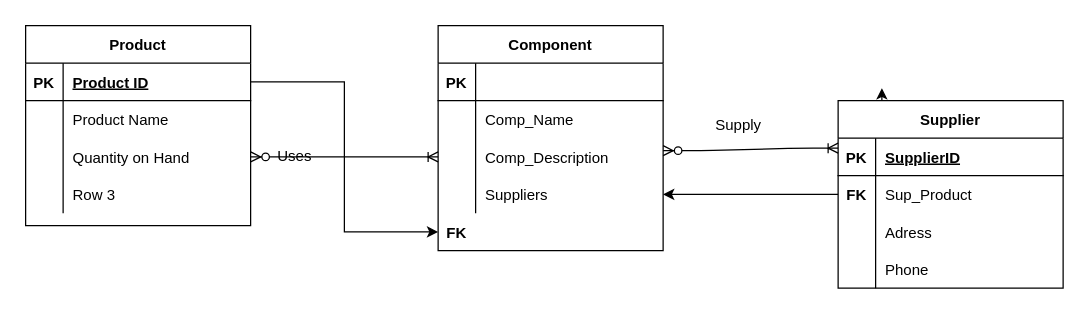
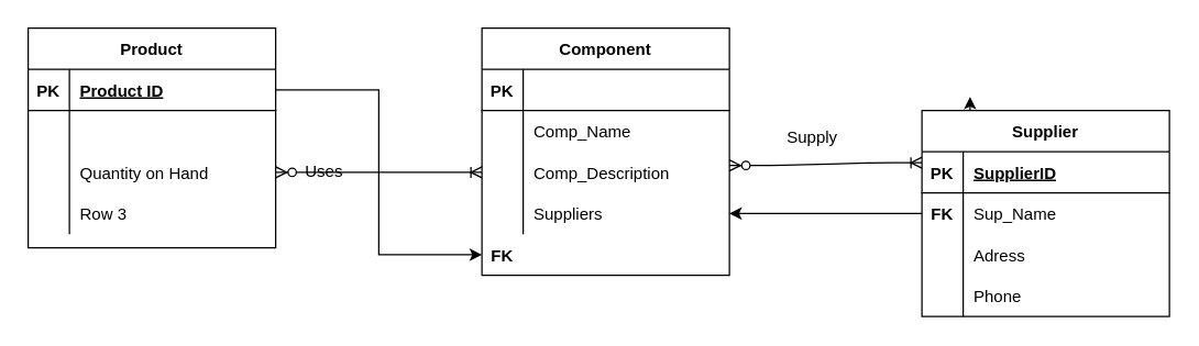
  <mxCell id="0" />
  <mxCell id="1" parent="0" />
  <mxCell id="2" style="edgeStyle=orthogonalEdgeStyle;rounded=0;orthogonalLoop=1;jettySize=auto;html=1;exitX=1;exitY=0.5;exitDx=0;exitDy=0;entryX=0;entryY=0.5;entryDx=0;entryDy=0;" edge="1" parent="1" source="5" target="29"><mxGeometry relative="1" as="geometry" /></mxCell>
  <mxCell id="3" value="" style="edgeStyle=entityRelationEdgeStyle;fontSize=12;html=1;endArrow=ERoneToMany;startArrow=ERzeroToMany;exitX=1;exitY=0.5;exitDx=0;exitDy=0;entryX=0;entryY=0.5;entryDx=0;entryDy=0;" edge="1" parent="1" source="11" target="23"><mxGeometry width="100" height="100" relative="1" as="geometry"><mxPoint x="330" y="180" as="sourcePoint" /><mxPoint x="430" y="80" as="targetPoint" /></mxGeometry></mxCell>
  <mxCell id="4" value="Product" style="shape=table;startSize=30;container=1;collapsible=1;childLayout=tableLayout;fixedRows=1;rowLines=0;fontStyle=1;align=center;resizeLast=1;" vertex="1" parent="1"><mxGeometry x="20" y="20" width="180" height="160" as="geometry" /></mxCell>
  <mxCell id="5" value="" style="shape=partialRectangle;collapsible=0;dropTarget=0;pointerEvents=0;fillColor=none;top=0;left=0;bottom=1;right=0;points=[[0,0.5],[1,0.5]];portConstraint=eastwest;" vertex="1" parent="4"><mxGeometry y="30" width="180" height="30" as="geometry" /></mxCell>
  <mxCell id="6" value="PK" style="shape=partialRectangle;connectable=0;fillColor=none;top=0;left=0;bottom=0;right=0;fontStyle=1;overflow=hidden;" vertex="1" parent="5"><mxGeometry width="30" height="30" as="geometry" /></mxCell>
  <mxCell id="7" value="Product ID" style="shape=partialRectangle;connectable=0;fillColor=none;top=0;left=0;bottom=0;right=0;align=left;spacingLeft=6;fontStyle=5;overflow=hidden;" vertex="1" parent="5"><mxGeometry x="30" width="150" height="30" as="geometry" /></mxCell>
  <mxCell id="8" value="" style="shape=partialRectangle;collapsible=0;dropTarget=0;pointerEvents=0;fillColor=none;top=0;left=0;bottom=0;right=0;points=[[0,0.5],[1,0.5]];portConstraint=eastwest;" vertex="1" parent="4"><mxGeometry y="60" width="180" height="30" as="geometry" /></mxCell>
  <mxCell id="9" value="" style="shape=partialRectangle;connectable=0;fillColor=none;top=0;left=0;bottom=0;right=0;editable=1;overflow=hidden;" vertex="1" parent="8"><mxGeometry width="30" height="30" as="geometry" /></mxCell>
- <mxCell id="10" value="Product Name" style="shape=partialRectangle;connectable=0;fillColor=none;top=0;left=0;bottom=0;right=0;align=left;spacingLeft=6;overflow=hidden;" vertex="1" parent="8"><mxGeometry x="30" width="150" height="30" as="geometry" /></mxCell>
  <mxCell id="11" value="" style="shape=partialRectangle;collapsible=0;dropTarget=0;pointerEvents=0;fillColor=none;top=0;left=0;bottom=0;right=0;points=[[0,0.5],[1,0.5]];portConstraint=eastwest;" vertex="1" parent="4"><mxGeometry y="90" width="180" height="30" as="geometry" /></mxCell>
  <mxCell id="12" value="" style="shape=partialRectangle;connectable=0;fillColor=none;top=0;left=0;bottom=0;right=0;editable=1;overflow=hidden;" vertex="1" parent="11"><mxGeometry width="30" height="30" as="geometry" /></mxCell>
  <mxCell id="13" value="Quantity on Hand" style="shape=partialRectangle;connectable=0;fillColor=none;top=0;left=0;bottom=0;right=0;align=left;spacingLeft=6;overflow=hidden;" vertex="1" parent="11"><mxGeometry x="30" width="150" height="30" as="geometry" /></mxCell>
  <mxCell id="14" value="" style="shape=partialRectangle;collapsible=0;dropTarget=0;pointerEvents=0;fillColor=none;top=0;left=0;bottom=0;right=0;points=[[0,0.5],[1,0.5]];portConstraint=eastwest;" vertex="1" parent="4"><mxGeometry y="120" width="180" height="30" as="geometry" /></mxCell>
  <mxCell id="15" value="" style="shape=partialRectangle;connectable=0;fillColor=none;top=0;left=0;bottom=0;right=0;editable=1;overflow=hidden;" vertex="1" parent="14"><mxGeometry width="30" height="30" as="geometry" /></mxCell>
  <mxCell id="16" value="Row 3" style="shape=partialRectangle;connectable=0;fillColor=none;top=0;left=0;bottom=0;right=0;align=left;spacingLeft=6;overflow=hidden;" vertex="1" parent="14"><mxGeometry x="30" width="150" height="30" as="geometry" /></mxCell>
  <mxCell id="17" value="Component" style="shape=table;startSize=30;container=1;collapsible=1;childLayout=tableLayout;fixedRows=1;rowLines=0;fontStyle=1;align=center;resizeLast=1;" vertex="1" parent="1"><mxGeometry x="350" y="20" width="180" height="180" as="geometry"><mxRectangle x="500" y="200" width="100" height="30" as="alternateBounds" /></mxGeometry></mxCell>
  <mxCell id="18" value="" style="shape=partialRectangle;collapsible=0;dropTarget=0;pointerEvents=0;fillColor=none;top=0;left=0;bottom=1;right=0;points=[[0,0.5],[1,0.5]];portConstraint=eastwest;" vertex="1" parent="17"><mxGeometry y="30" width="180" height="30" as="geometry" /></mxCell>
  <mxCell id="19" value="PK" style="shape=partialRectangle;connectable=0;fillColor=none;top=0;left=0;bottom=0;right=0;fontStyle=1;overflow=hidden;" vertex="1" parent="18"><mxGeometry width="30" height="30" as="geometry" /></mxCell>
  <mxCell id="20" value="" style="shape=partialRectangle;collapsible=0;dropTarget=0;pointerEvents=0;fillColor=none;top=0;left=0;bottom=0;right=0;points=[[0,0.5],[1,0.5]];portConstraint=eastwest;" vertex="1" parent="17"><mxGeometry y="60" width="180" height="30" as="geometry" /></mxCell>
  <mxCell id="21" value="" style="shape=partialRectangle;connectable=0;fillColor=none;top=0;left=0;bottom=0;right=0;editable=1;overflow=hidden;" vertex="1" parent="20"><mxGeometry width="30" height="30" as="geometry" /></mxCell>
  <mxCell id="22" value="Comp_Name" style="shape=partialRectangle;connectable=0;fillColor=none;top=0;left=0;bottom=0;right=0;align=left;spacingLeft=6;overflow=hidden;" vertex="1" parent="20"><mxGeometry x="30" width="150" height="30" as="geometry" /></mxCell>
  <mxCell id="23" value="" style="shape=partialRectangle;collapsible=0;dropTarget=0;pointerEvents=0;fillColor=none;top=0;left=0;bottom=0;right=0;points=[[0,0.5],[1,0.5]];portConstraint=eastwest;" vertex="1" parent="17"><mxGeometry y="90" width="180" height="30" as="geometry" /></mxCell>
  <mxCell id="24" value="" style="shape=partialRectangle;connectable=0;fillColor=none;top=0;left=0;bottom=0;right=0;editable=1;overflow=hidden;" vertex="1" parent="23"><mxGeometry width="30" height="30" as="geometry" /></mxCell>
  <mxCell id="25" value="Comp_Description" style="shape=partialRectangle;connectable=0;fillColor=none;top=0;left=0;bottom=0;right=0;align=left;spacingLeft=6;overflow=hidden;" vertex="1" parent="23"><mxGeometry x="30" width="150" height="30" as="geometry" /></mxCell>
  <mxCell id="26" value="" style="shape=partialRectangle;collapsible=0;dropTarget=0;pointerEvents=0;fillColor=none;top=0;left=0;bottom=0;right=0;points=[[0,0.5],[1,0.5]];portConstraint=eastwest;" vertex="1" parent="17"><mxGeometry y="120" width="180" height="30" as="geometry" /></mxCell>
  <mxCell id="27" value="" style="shape=partialRectangle;connectable=0;fillColor=none;top=0;left=0;bottom=0;right=0;editable=1;overflow=hidden;" vertex="1" parent="26"><mxGeometry width="30" height="30" as="geometry" /></mxCell>
  <mxCell id="28" value="Suppliers" style="shape=partialRectangle;connectable=0;fillColor=none;top=0;left=0;bottom=0;right=0;align=left;spacingLeft=6;overflow=hidden;" vertex="1" parent="26"><mxGeometry x="30" width="150" height="30" as="geometry" /></mxCell>
  <mxCell id="29" style="shape=partialRectangle;collapsible=0;dropTarget=0;pointerEvents=0;fillColor=none;top=0;left=0;bottom=0;right=0;points=[[0,0.5],[1,0.5]];portConstraint=eastwest;" vertex="1" parent="17"><mxGeometry y="150" width="180" height="30" as="geometry" /></mxCell>
  <mxCell id="30" value="FK" style="shape=partialRectangle;connectable=0;fillColor=none;top=0;left=0;bottom=0;right=0;editable=1;overflow=hidden;fontStyle=1" vertex="1" parent="29"><mxGeometry width="30" height="30" as="geometry" /></mxCell>
  <mxCell id="31" style="edgeStyle=orthogonalEdgeStyle;rounded=0;orthogonalLoop=1;jettySize=auto;html=1;exitX=0;exitY=0.5;exitDx=0;exitDy=0;entryX=1;entryY=0.5;entryDx=0;entryDy=0;" edge="1" parent="1" source="38" target="26"><mxGeometry relative="1" as="geometry" /></mxCell>
  <mxCell id="32" style="edgeStyle=orthogonalEdgeStyle;rounded=0;orthogonalLoop=1;jettySize=auto;html=1;exitX=0.25;exitY=0;exitDx=0;exitDy=0;" edge="1" parent="1" source="34"><mxGeometry relative="1" as="geometry"><mxPoint x="705" y="70" as="targetPoint" /></mxGeometry></mxCell>
  <mxCell id="33" value="" style="edgeStyle=entityRelationEdgeStyle;fontSize=12;html=1;endArrow=ERoneToMany;startArrow=ERzeroToMany;entryX=0;entryY=0.267;entryDx=0;entryDy=0;entryPerimeter=0;" edge="1" parent="1" target="35"><mxGeometry width="100" height="100" relative="1" as="geometry"><mxPoint x="530" y="120" as="sourcePoint" /><mxPoint x="630" y="20" as="targetPoint" /></mxGeometry></mxCell>
  <mxCell id="34" value="Supplier" style="shape=table;startSize=30;container=1;collapsible=1;childLayout=tableLayout;fixedRows=1;rowLines=0;fontStyle=1;align=center;resizeLast=1;" vertex="1" parent="1"><mxGeometry x="670" y="80" width="180" height="150" as="geometry" /></mxCell>
  <mxCell id="35" value="" style="shape=partialRectangle;collapsible=0;dropTarget=0;pointerEvents=0;fillColor=none;top=0;left=0;bottom=1;right=0;points=[[0,0.5],[1,0.5]];portConstraint=eastwest;" vertex="1" parent="34"><mxGeometry y="30" width="180" height="30" as="geometry" /></mxCell>
  <mxCell id="36" value="PK" style="shape=partialRectangle;connectable=0;fillColor=none;top=0;left=0;bottom=0;right=0;fontStyle=1;overflow=hidden;" vertex="1" parent="35"><mxGeometry width="30" height="30" as="geometry" /></mxCell>
  <mxCell id="37" value="SupplierID" style="shape=partialRectangle;connectable=0;fillColor=none;top=0;left=0;bottom=0;right=0;align=left;spacingLeft=6;fontStyle=5;overflow=hidden;" vertex="1" parent="35"><mxGeometry x="30" width="150" height="30" as="geometry" /></mxCell>
  <mxCell id="38" style="shape=partialRectangle;collapsible=0;dropTarget=0;pointerEvents=0;fillColor=none;top=0;left=0;bottom=0;right=0;points=[[0,0.5],[1,0.5]];portConstraint=eastwest;" vertex="1" parent="34"><mxGeometry y="60" width="180" height="30" as="geometry" /></mxCell>
  <mxCell id="39" value="FK" style="shape=partialRectangle;connectable=0;fillColor=none;top=0;left=0;bottom=0;right=0;editable=1;overflow=hidden;fontStyle=1" vertex="1" parent="38"><mxGeometry width="30" height="30" as="geometry" /></mxCell>
- <mxCell id="40" value="Sup_Product" style="shape=partialRectangle;connectable=0;fillColor=none;top=0;left=0;bottom=0;right=0;align=left;spacingLeft=6;overflow=hidden;" vertex="1" parent="38"><mxGeometry x="30" width="150" height="30" as="geometry" /></mxCell>
+ <mxCell id="40" value="Sup_Name" style="shape=partialRectangle;connectable=0;fillColor=none;top=0;left=0;bottom=0;right=0;align=left;spacingLeft=6;overflow=hidden;" vertex="1" parent="38"><mxGeometry x="30" width="150" height="30" as="geometry" /></mxCell>
  <mxCell id="41" style="shape=partialRectangle;collapsible=0;dropTarget=0;pointerEvents=0;fillColor=none;top=0;left=0;bottom=0;right=0;points=[[0,0.5],[1,0.5]];portConstraint=eastwest;" vertex="1" parent="34"><mxGeometry y="90" width="180" height="30" as="geometry" /></mxCell>
  <mxCell id="42" style="shape=partialRectangle;connectable=0;fillColor=none;top=0;left=0;bottom=0;right=0;editable=1;overflow=hidden;fontStyle=1" vertex="1" parent="41"><mxGeometry width="30" height="30" as="geometry" /></mxCell>
  <mxCell id="43" value="Adress" style="shape=partialRectangle;connectable=0;fillColor=none;top=0;left=0;bottom=0;right=0;align=left;spacingLeft=6;overflow=hidden;" vertex="1" parent="41"><mxGeometry x="30" width="150" height="30" as="geometry" /></mxCell>
  <mxCell id="44" style="shape=partialRectangle;collapsible=0;dropTarget=0;pointerEvents=0;fillColor=none;top=0;left=0;bottom=0;right=0;points=[[0,0.5],[1,0.5]];portConstraint=eastwest;" vertex="1" parent="34"><mxGeometry y="120" width="180" height="30" as="geometry" /></mxCell>
  <mxCell id="45" style="shape=partialRectangle;connectable=0;fillColor=none;top=0;left=0;bottom=0;right=0;editable=1;overflow=hidden;fontStyle=1" vertex="1" parent="44"><mxGeometry width="30" height="30" as="geometry" /></mxCell>
  <mxCell id="46" value="Phone" style="shape=partialRectangle;connectable=0;fillColor=none;top=0;left=0;bottom=0;right=0;align=left;spacingLeft=6;overflow=hidden;" vertex="1" parent="44"><mxGeometry x="30" width="150" height="30" as="geometry" /></mxCell>
  <mxCell id="47" value="Uses" style="text;html=1;resizable=0;autosize=1;align=center;verticalAlign=middle;points=[];fillColor=none;strokeColor=none;rounded=0;" vertex="1" parent="1"><mxGeometry x="215" y="115" width="40" height="20" as="geometry" /></mxCell>
  <mxCell id="48" value="Supply" style="text;html=1;resizable=0;autosize=1;align=center;verticalAlign=middle;points=[];fillColor=none;strokeColor=none;rounded=0;" vertex="1" parent="1"><mxGeometry x="565" y="90" width="50" height="20" as="geometry" /></mxCell>
